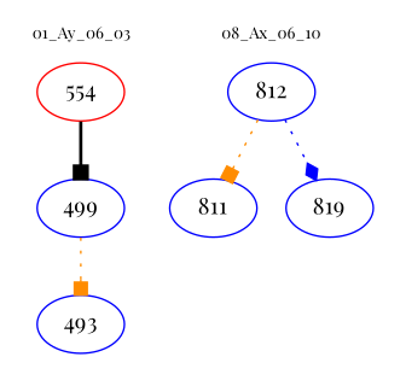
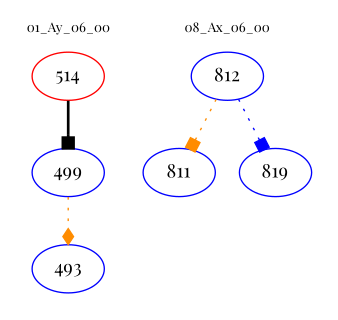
  digraph {
    fontname="Playfair Display"
    node [color=blue fontname="Playfair Display"]
    edge [arrowhead=diamond color=darkorange fontname="Playfair Display" style=dotted]
    n1 [label=499]
    n2 [label=493]
-   n3 [color=red label=554]
+   n3 [color=red label=514]
    n4 [label=812]
    n5 [label=811]
    n6 [label=819]
    subgraph cluster_1 {
      color=white
      fontsize=10
-     label="01_Ay_06_03"
+     label="01_Ay_06_00"
      n1
      n2
      n3
    }
    subgraph cluster_2 {
      color=white
      fontsize=10
-     label="08_Ax_06_10"
+     label="08_Ax_06_00"
      n4
      n5
      n6
    }
-   n1 -> n2 [arrowhead=box]
+   n1 -> n2
    n3 -> n1 [arrowhead=box color=black style=bold]
    n4 -> n5 [arrowhead=box]
-   n4 -> n6 [color=blue]
+   n4 -> n6 [arrowhead=box color=blue]
  }
